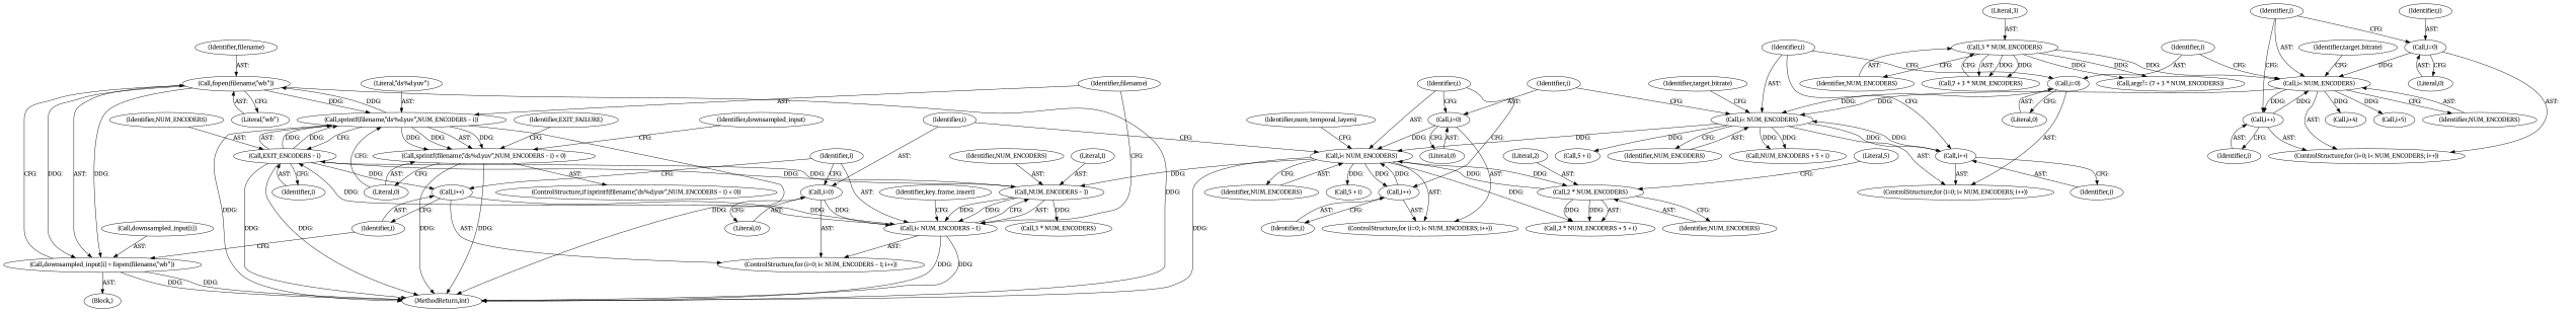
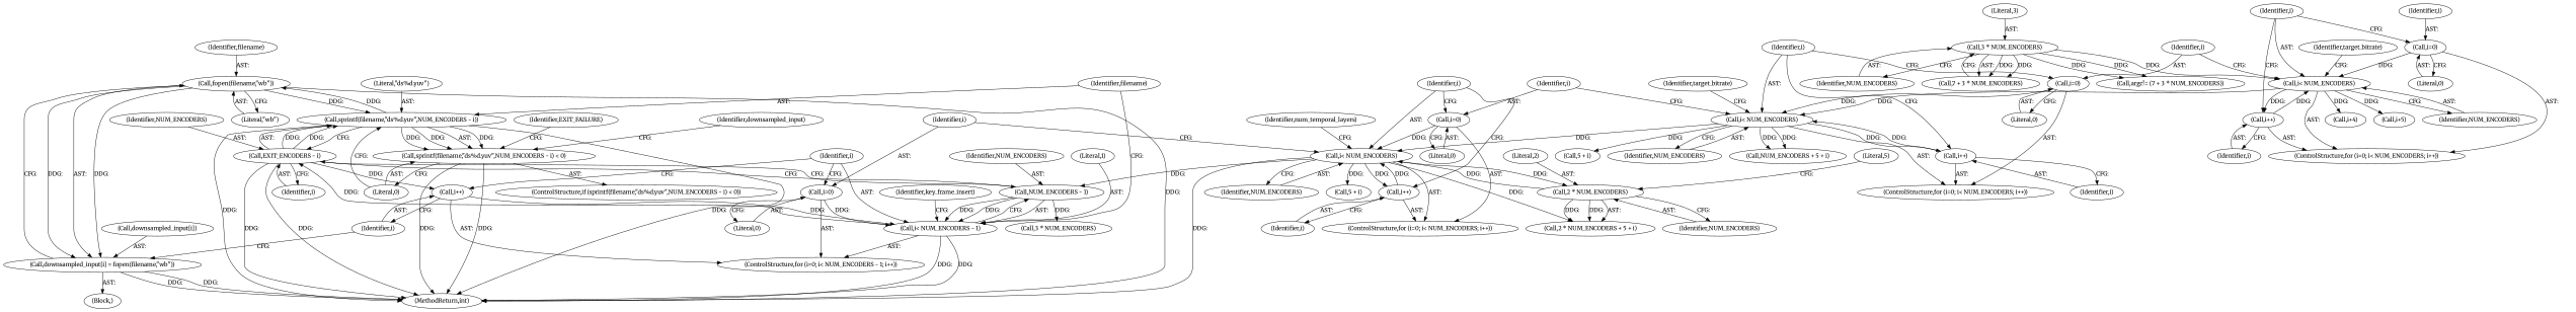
  digraph {
    fontname=Merriweather
    node [fontname=Merriweather]
    edge [fontname=Merriweather]
    n1 [label="(Call,fopen(filename,\"wb\"))"]
    n2 [label="(Call,sprintf(filename,\"ds%d.yuv\",NUM_ENCODERS - i))"]
    n3 [label="(Call,downsampled_input[i] = fopen(filename,\"wb\"))"]
    n4 [label="(Literal,\"wb\")"]
    n5 [label="(MethodReturn,int)"]
    n6 [label="(Call,EXIT_ENCODERS - i)"]
    n7 [label="(Call,sprintf(filename,\"ds%d.yuv\",NUM_ENCODERS - i) < 0)"]
    n8 [label="(Block,)"]
    n9 [label="(Call,NUM_ENCODERS - 1)"]
    n10 [label="(Call,i++)"]
    n11 [label="(Identifier,i)"]
    n12 [label="(ControlStructure,if (sprintf(filename,\"ds%d.yuv\",NUM_ENCODERS - i) < 0))"]
    n13 [label="(Literal,0)"]
    n14 [label="(Call,i< NUM_ENCODERS - 1)"]
    n15 [label="(Call,3 * NUM_ENCODERS)"]
    n16 [label="(ControlStructure,for (i=0; i< NUM_ENCODERS - 1; i++))"]
    n17 [label="(Identifier,i)"]
    n18 [label="(Literal,1)"]
    n19 [label="(Call,i< NUM_ENCODERS)"]
    n20 [label="(Call,i++)"]
    n21 [label="(Call,2 * NUM_ENCODERS)"]
    n22 [label="(Call,2 * NUM_ENCODERS + 5 + i)"]
    n23 [label="(ControlStructure,for (i=0; i< NUM_ENCODERS; i++))"]
    n24 [label="(Identifier,NUM_ENCODERS)"]
    n25 [label="(Call,5 + i)"]
    n26 [label="(Identifier,i)"]
    n27 [label="(Identifier,NUM_ENCODERS)"]
    n28 [label="(Call,i=0)"]
    n29 [label="(Literal,0)"]
    n30 [label="(Call,i< NUM_ENCODERS)"]
    n31 [label="(Call,i++)"]
    n32 [label="(Call,5 + i)"]
    n33 [label="(ControlStructure,for (i=0; i< NUM_ENCODERS; i++))"]
    n34 [label="(Identifier,NUM_ENCODERS)"]
    n35 [label="(Call,NUM_ENCODERS + 5 + i)"]
    n36 [label="(Identifier,i)"]
    n37 [label="(Call,i=0)"]
    n38 [label="(Literal,0)"]
    n39 [label="(Call,i< NUM_ENCODERS)"]
    n40 [label="(Call,i++)"]
    n41 [label="(Call,i+4)"]
    n42 [label="(Call,i+5)"]
    n43 [label="(ControlStructure,for (i=0; i< NUM_ENCODERS; i++))"]
    n44 [label="(Identifier,NUM_ENCODERS)"]
    n45 [label="(Identifier,i)"]
    n46 [label="(Call,i=0)"]
    n47 [label="(Literal,0)"]
    n48 [label="(Call,3 * NUM_ENCODERS)"]
    n49 [label="(Call,7 + 3 * NUM_ENCODERS)"]
    n50 [label="(Call,argc!= (7 + 3 * NUM_ENCODERS))"]
    n51 [label="(Identifier,NUM_ENCODERS)"]
    n52 [label="(Call,i=0)"]
    n53 [label="(Literal,0)"]
    n54 [label="(Identifier,filename)"]
    n55 [label="(Literal,5)"]
    n56 [label="(Identifier,i)"]
    n57 [label="(Identifier,i)"]
    n58 [label="(Literal,3)"]
    n59 [label="(Identifier,filename)"]
    n60 [label="(Identifier,target_bitrate)"]
    n61 [label="(Identifier,i)"]
    n62 [label="(Literal,2)"]
    n63 [label="(Literal,\"ds%d.yuv\")"]
    n64 [label="(Identifier,NUM_ENCODERS)"]
    n65 [label="(Identifier,i)"]
    n66 [label="(Identifier,i)"]
    n67 [label="(Identifier,NUM_ENCODERS)"]
    n68 [label="(Call,downsampled_input[i])"]
    n69 [label="(Identifier,num_temporal_layers)"]
    n70 [label="(Identifier,target_bitrate)"]
    n71 [label="(Identifier,i)"]
    n72 [label="(Identifier,i)"]
    n73 [label="(Identifier,key_frame_insert)"]
    n74 [label="(Identifier,EXIT_FAILURE)"]
    n75 [label="(Identifier,i)"]
    n76 [label="(Identifier,downsampled_input)"]
    n1 -> n2 [label="DDG: "]
    n1 -> n3 [label="AST: "]
    n1 -> n3 [label="DDG: "]
    n1 -> n3 [label="DDG: "]
    n1 -> n4 [label="CFG: "]
    n1 -> n5 [label="DDG: "]
    n2 -> n1 [label="DDG: "]
    n2 -> n5 [label="DDG: "]
    n2 -> n5 [label="DDG: "]
    n2 -> n6 [label="CFG: "]
    n2 -> n7 [label="AST: "]
    n2 -> n7 [label="DDG: "]
    n2 -> n7 [label="DDG: "]
    n2 -> n7 [label="DDG: "]
    n3 -> n1 [label="CFG: "]
    n3 -> n5 [label="DDG: "]
    n3 -> n5 [label="DDG: "]
    n3 -> n8 [label="AST: "]
    n4 -> n1 [label="AST: "]
    n6 -> n2 [label="AST: "]
    n6 -> n2 [label="DDG: "]
    n6 -> n2 [label="DDG: "]
    n6 -> n5 [label="DDG: "]
    n6 -> n5 [label="DDG: "]
-   n6 -> n9 [label="DDG: "]
+   n6 -> n9 [label="CFG: "]
    n6 -> n10 [label="DDG: "]
    n6 -> n11 [label="CFG: "]
    n7 -> n5 [label="DDG: "]
    n7 -> n5 [label="DDG: "]
    n7 -> n12 [label="AST: "]
    n7 -> n13 [label="CFG: "]
-   n9 -> n6 [label="DDG: "]
+   n9 -> n6 [label="CFG: "]
    n9 -> n14 [label="AST: "]
    n9 -> n14 [label="DDG: "]
    n9 -> n14 [label="DDG: "]
    n9 -> n15 [label="DDG: "]
    n10 -> n14 [label="DDG: "]
    n10 -> n16 [label="AST: "]
    n10 -> n17 [label="CFG: "]
    n11 -> n6 [label="AST: "]
    n13 -> n2 [label="CFG: "]
    n13 -> n7 [label="AST: "]
    n14 -> n5 [label="DDG: "]
    n14 -> n5 [label="DDG: "]
    n14 -> n6 [label="DDG: "]
    n14 -> n9 [label="CFG: "]
    n14 -> n16 [label="AST: "]
    n17 -> n3 [label="CFG: "]
    n17 -> n10 [label="AST: "]
-   n18 -> n9 [label="AST: "]
+   n18 -> n14 [label="AST: "]
    n19 -> n5 [label="DDG: "]
    n19 -> n9 [label="DDG: "]
    n19 -> n20 [label="DDG: "]
    n19 -> n21 [label="DDG: "]
    n19 -> n22 [label="DDG: "]
    n19 -> n23 [label="AST: "]
    n19 -> n24 [label="CFG: "]
    n19 -> n25 [label="DDG: "]
    n20 -> n19 [label="DDG: "]
    n20 -> n23 [label="AST: "]
    n20 -> n26 [label="CFG: "]
    n21 -> n19 [label="DDG: "]
    n21 -> n22 [label="AST: "]
    n21 -> n22 [label="DDG: "]
    n21 -> n22 [label="DDG: "]
    n21 -> n27 [label="CFG: "]
    n24 -> n19 [label="AST: "]
    n26 -> n20 [label="AST: "]
    n27 -> n21 [label="AST: "]
    n28 -> n19 [label="DDG: "]
    n28 -> n23 [label="AST: "]
    n28 -> n29 [label="CFG: "]
    n29 -> n28 [label="AST: "]
    n30 -> n19 [label="DDG: "]
    n30 -> n31 [label="DDG: "]
    n30 -> n32 [label="DDG: "]
    n30 -> n33 [label="AST: "]
    n30 -> n34 [label="CFG: "]
    n30 -> n35 [label="DDG: "]
    n30 -> n35 [label="DDG: "]
    n31 -> n30 [label="DDG: "]
    n31 -> n33 [label="AST: "]
    n31 -> n36 [label="CFG: "]
    n34 -> n30 [label="AST: "]
    n36 -> n31 [label="AST: "]
    n37 -> n30 [label="DDG: "]
    n37 -> n33 [label="AST: "]
    n37 -> n38 [label="CFG: "]
    n38 -> n37 [label="AST: "]
    n39 -> n30 [label="DDG: "]
    n39 -> n40 [label="DDG: "]
    n39 -> n41 [label="DDG: "]
    n39 -> n42 [label="DDG: "]
    n39 -> n43 [label="AST: "]
    n39 -> n44 [label="CFG: "]
    n40 -> n39 [label="DDG: "]
    n40 -> n43 [label="AST: "]
    n40 -> n45 [label="CFG: "]
    n44 -> n39 [label="AST: "]
    n45 -> n40 [label="AST: "]
    n46 -> n39 [label="DDG: "]
    n46 -> n43 [label="AST: "]
    n46 -> n47 [label="CFG: "]
    n47 -> n46 [label="AST: "]
    n48 -> n39 [label="DDG: "]
    n48 -> n49 [label="AST: "]
    n48 -> n49 [label="DDG: "]
    n48 -> n49 [label="DDG: "]
    n48 -> n50 [label="DDG: "]
    n48 -> n50 [label="DDG: "]
    n48 -> n51 [label="CFG: "]
    n49 -> n48 [label="CFG: "]
    n51 -> n48 [label="AST: "]
    n52 -> n14 [label="DDG: "]
    n52 -> n16 [label="AST: "]
    n52 -> n53 [label="CFG: "]
    n53 -> n52 [label="AST: "]
    n54 -> n2 [label="AST: "]
    n54 -> n14 [label="CFG: "]
    n55 -> n21 [label="CFG: "]
    n56 -> n37 [label="AST: "]
    n56 -> n39 [label="CFG: "]
    n57 -> n10 [label="CFG: "]
    n57 -> n14 [label="AST: "]
    n57 -> n52 [label="CFG: "]
    n58 -> n48 [label="AST: "]
    n59 -> n1 [label="AST: "]
    n60 -> n39 [label="CFG: "]
    n61 -> n39 [label="AST: "]
    n61 -> n40 [label="CFG: "]
    n61 -> n46 [label="CFG: "]
    n62 -> n21 [label="AST: "]
    n63 -> n2 [label="AST: "]
    n64 -> n9 [label="AST: "]
    n65 -> n19 [label="CFG: "]
    n65 -> n52 [label="AST: "]
    n66 -> n19 [label="AST: "]
    n66 -> n20 [label="CFG: "]
    n66 -> n28 [label="CFG: "]
    n67 -> n6 [label="AST: "]
    n68 -> n3 [label="AST: "]
    n69 -> n19 [label="CFG: "]
    n70 -> n30 [label="CFG: "]
    n71 -> n30 [label="AST: "]
    n71 -> n31 [label="CFG: "]
    n71 -> n37 [label="CFG: "]
    n72 -> n46 [label="AST: "]
    n73 -> n14 [label="CFG: "]
    n74 -> n7 [label="CFG: "]
    n75 -> n28 [label="AST: "]
    n75 -> n30 [label="CFG: "]
    n76 -> n7 [label="CFG: "]
  }
